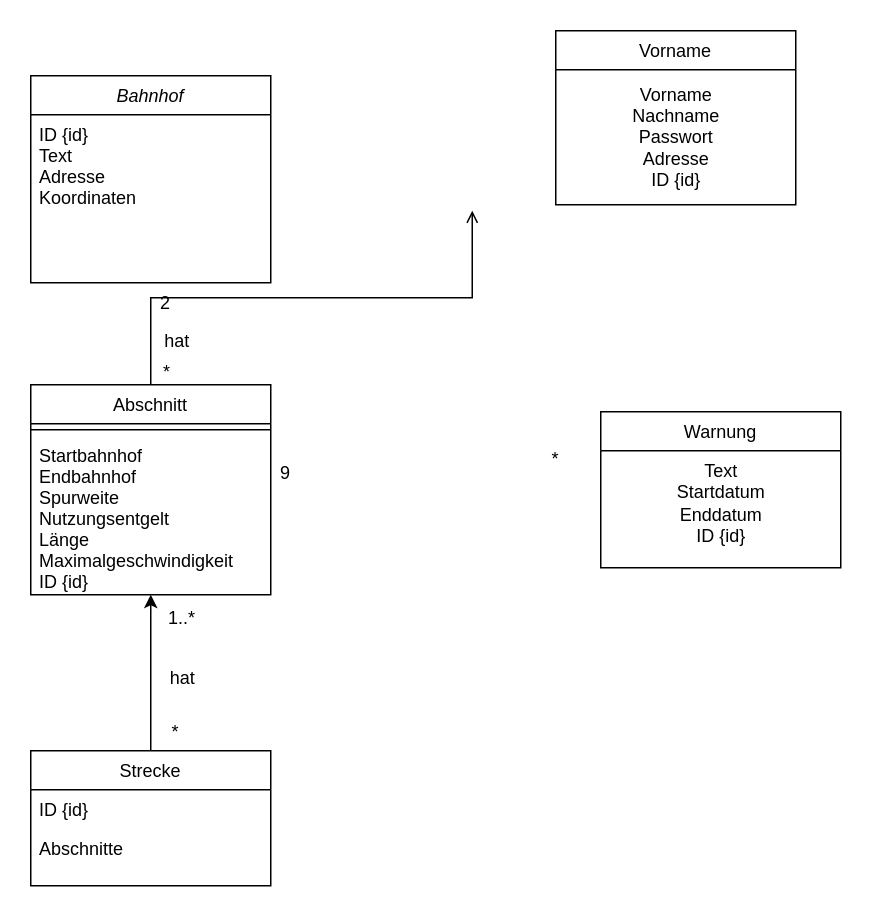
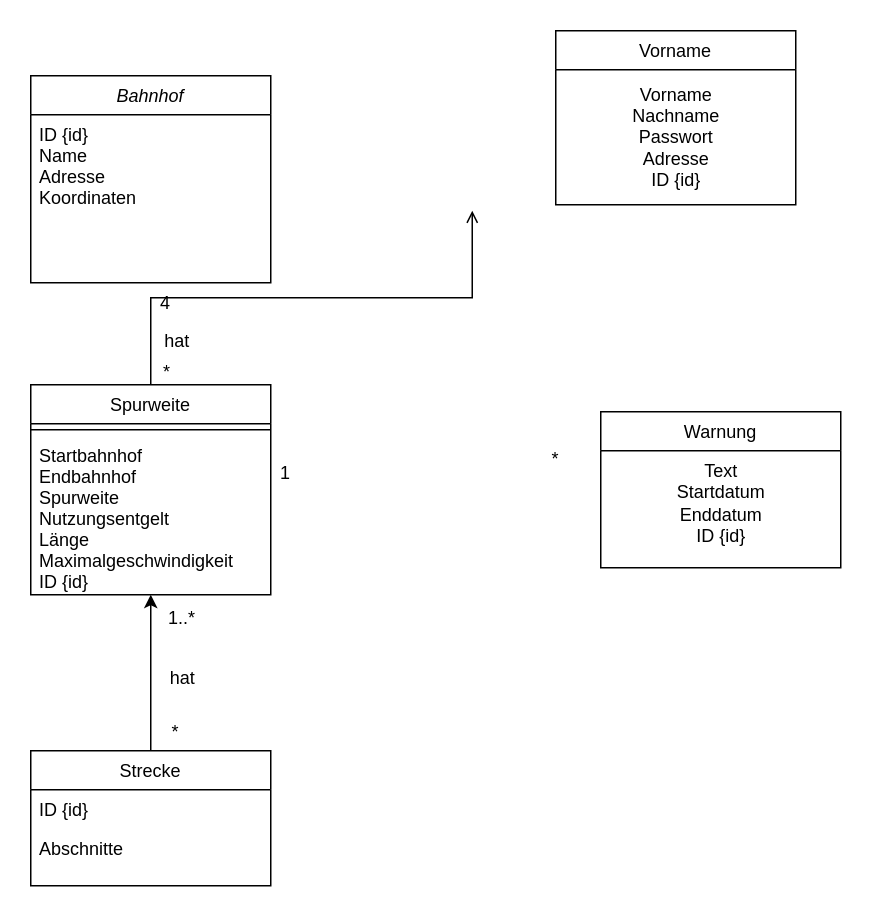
  <mxCell id="0" />
  <mxCell id="1" parent="0" />
  <mxCell id="2" value="Bahnhof" style="swimlane;fontStyle=2;align=center;verticalAlign=top;childLayout=stackLayout;horizontal=1;startSize=26;horizontalStack=0;resizeParent=1;resizeLast=0;collapsible=1;marginBottom=0;rounded=0;shadow=0;strokeWidth=1;" parent="1" vertex="1"><mxGeometry x="20" y="50" width="160" height="138" as="geometry"><mxRectangle x="230" y="140" width="160" height="26" as="alternateBounds" /></mxGeometry></mxCell>
- <mxCell id="3" value="ID {id}&#10;Text&#10;Adresse&#10;Koordinaten" style="text;align=left;verticalAlign=top;spacingLeft=4;spacingRight=4;overflow=hidden;rotatable=0;points=[[0,0.5],[1,0.5]];portConstraint=eastwest;" parent="2" vertex="1"><mxGeometry y="26" width="160" height="74" as="geometry" /></mxCell>
- <mxCell id="4" value="Abschnitt" style="swimlane;fontStyle=0;align=center;verticalAlign=top;childLayout=stackLayout;horizontal=1;startSize=26;horizontalStack=0;resizeParent=1;resizeLast=0;collapsible=1;marginBottom=0;rounded=0;shadow=0;strokeWidth=1;" parent="1" vertex="1"><mxGeometry x="20" y="256" width="160" height="140" as="geometry"><mxRectangle x="130" y="380" width="160" height="26" as="alternateBounds" /></mxGeometry></mxCell>
+ <mxCell id="3" value="ID {id}&#10;Name&#10;Adresse&#10;Koordinaten" style="text;align=left;verticalAlign=top;spacingLeft=4;spacingRight=4;overflow=hidden;rotatable=0;points=[[0,0.5],[1,0.5]];portConstraint=eastwest;" parent="2" vertex="1"><mxGeometry y="26" width="160" height="74" as="geometry" /></mxCell>
+ <mxCell id="4" value="Spurweite" style="swimlane;fontStyle=0;align=center;verticalAlign=top;childLayout=stackLayout;horizontal=1;startSize=26;horizontalStack=0;resizeParent=1;resizeLast=0;collapsible=1;marginBottom=0;rounded=0;shadow=0;strokeWidth=1;" parent="1" vertex="1"><mxGeometry x="20" y="256" width="160" height="140" as="geometry"><mxRectangle x="130" y="380" width="160" height="26" as="alternateBounds" /></mxGeometry></mxCell>
  <mxCell id="5" value="" style="line;html=1;strokeWidth=1;align=left;verticalAlign=middle;spacingTop=-1;spacingLeft=3;spacingRight=3;rotatable=0;labelPosition=right;points=[];portConstraint=eastwest;" parent="4" vertex="1"><mxGeometry y="26" width="160" height="8" as="geometry" /></mxCell>
  <mxCell id="6" value="Startbahnhof&#10;Endbahnhof&#10;Spurweite&#10;Nutzungsentgelt&#10;Länge&#10;Maximalgeschwindigkeit&#10;ID {id}" style="text;align=left;verticalAlign=top;spacingLeft=4;spacingRight=4;overflow=hidden;rotatable=0;points=[[0,0.5],[1,0.5]];portConstraint=eastwest;" parent="4" vertex="1"><mxGeometry y="34" width="160" height="106" as="geometry" /></mxCell>
  <mxCell id="7" value="Warnung" style="swimlane;fontStyle=0;align=center;verticalAlign=top;childLayout=stackLayout;horizontal=1;startSize=26;horizontalStack=0;resizeParent=1;resizeLast=0;collapsible=1;marginBottom=0;rounded=0;shadow=0;strokeWidth=1;" parent="1" vertex="1"><mxGeometry x="400" y="274" width="160" height="104" as="geometry"><mxRectangle x="340" y="380" width="170" height="26" as="alternateBounds" /></mxGeometry></mxCell>
  <mxCell id="8" value="Text&lt;br&gt;Startdatum&lt;br&gt;Enddatum&lt;br&gt;ID {id}" style="text;html=1;align=center;verticalAlign=middle;resizable=0;points=[];autosize=1;strokeColor=none;fillColor=none;" vertex="1" parent="7"><mxGeometry y="26" width="160" height="70" as="geometry" /></mxCell>
  <mxCell id="9" value="Strecke" style="swimlane;fontStyle=0;align=center;verticalAlign=top;childLayout=stackLayout;horizontal=1;startSize=26;horizontalStack=0;resizeParent=1;resizeLast=0;collapsible=1;marginBottom=0;rounded=0;shadow=0;strokeWidth=1;" parent="1" vertex="1"><mxGeometry x="20" y="500" width="160" height="90" as="geometry"><mxRectangle x="550" y="140" width="160" height="26" as="alternateBounds" /></mxGeometry></mxCell>
  <mxCell id="10" value="ID {id}" style="text;align=left;verticalAlign=top;spacingLeft=4;spacingRight=4;overflow=hidden;rotatable=0;points=[[0,0.5],[1,0.5]];portConstraint=eastwest;" parent="9" vertex="1"><mxGeometry y="26" width="160" height="26" as="geometry" /></mxCell>
  <mxCell id="11" value="Abschnitte" style="text;align=left;verticalAlign=top;spacingLeft=4;spacingRight=4;overflow=hidden;rotatable=0;points=[[0,0.5],[1,0.5]];portConstraint=eastwest;rounded=0;shadow=0;html=0;" parent="9" vertex="1"><mxGeometry y="52" width="160" height="26" as="geometry" /></mxCell>
  <mxCell id="12" value="" style="endArrow=classic;shadow=0;strokeWidth=1;rounded=0;endFill=1;edgeStyle=elbowEdgeStyle;elbow=vertical;exitX=0.5;exitY=0;exitDx=0;exitDy=0;entryX=0.5;entryY=1;entryDx=0;entryDy=0;" parent="1" source="9" target="4" edge="1"><mxGeometry x="0.5" y="41" relative="1" as="geometry"><mxPoint x="100" y="400" as="sourcePoint" /><mxPoint x="50" y="394" as="targetPoint" /><mxPoint x="-40" y="32" as="offset" /></mxGeometry></mxCell>
  <mxCell id="13" value="1..*" style="resizable=0;align=left;verticalAlign=bottom;labelBackgroundColor=none;fontSize=12;" parent="12" connectable="0" vertex="1"><mxGeometry x="-1" relative="1" as="geometry"><mxPoint x="10" y="-80" as="offset" /></mxGeometry></mxCell>
  <mxCell id="14" value="*" style="resizable=0;align=right;verticalAlign=bottom;labelBackgroundColor=none;fontSize=12;" parent="12" connectable="0" vertex="1"><mxGeometry x="1" relative="1" as="geometry"><mxPoint x="20" y="100" as="offset" /></mxGeometry></mxCell>
  <mxCell id="15" value="hat" style="text;html=1;resizable=0;points=[];;align=center;verticalAlign=middle;labelBackgroundColor=none;rounded=0;shadow=0;strokeWidth=1;fontSize=12;" parent="12" vertex="1" connectable="0"><mxGeometry x="0.5" y="49" relative="1" as="geometry"><mxPoint x="69" y="29" as="offset" /></mxGeometry></mxCell>
- <mxCell id="16" value="2" style="resizable=0;align=right;verticalAlign=bottom;labelBackgroundColor=none;fontSize=12;" parent="1" connectable="0" vertex="1"><mxGeometry x="314.333" y="140" as="geometry"><mxPoint x="-200" y="70" as="offset" /></mxGeometry></mxCell>
+ <mxCell id="16" value="4" style="resizable=0;align=right;verticalAlign=bottom;labelBackgroundColor=none;fontSize=12;" parent="1" connectable="0" vertex="1"><mxGeometry x="314.333" y="140" as="geometry"><mxPoint x="-200" y="70" as="offset" /></mxGeometry></mxCell>
  <mxCell id="17" value="*" style="resizable=0;align=right;verticalAlign=bottom;labelBackgroundColor=none;fontSize=12;" parent="1" connectable="0" vertex="1"><mxGeometry x="321.333" y="143" as="geometry"><mxPoint x="-207" y="113" as="offset" /></mxGeometry></mxCell>
  <mxCell id="18" value="hat&amp;nbsp;" style="text;html=1;resizable=0;points=[];;align=center;verticalAlign=middle;labelBackgroundColor=none;rounded=0;shadow=0;strokeWidth=1;fontSize=12;" parent="1" vertex="1" connectable="0"><mxGeometry x="103.002" y="226.004" as="geometry"><mxPoint x="15" as="offset" /></mxGeometry></mxCell>
  <mxCell id="19" value="" style="endArrow=open;shadow=0;strokeWidth=1;rounded=0;endFill=1;edgeStyle=elbowEdgeStyle;elbow=vertical;exitX=0.5;exitY=0;exitDx=0;exitDy=0;" parent="1" source="4" target="16" edge="1"><mxGeometry x="0.5" y="41" relative="1" as="geometry"><mxPoint x="190" y="129" as="sourcePoint" /><mxPoint x="318" y="129" as="targetPoint" /><mxPoint x="-40" y="32" as="offset" /></mxGeometry></mxCell>
- <mxCell id="20" value="9" style="text;html=1;strokeColor=none;fillColor=none;align=center;verticalAlign=middle;whiteSpace=wrap;rounded=0;" vertex="1" parent="1"><mxGeometry x="160" y="300" width="60" height="30" as="geometry" /></mxCell>
+ <mxCell id="20" value="1" style="text;html=1;strokeColor=none;fillColor=none;align=center;verticalAlign=middle;whiteSpace=wrap;rounded=0;" vertex="1" parent="1"><mxGeometry x="160" y="300" width="60" height="30" as="geometry" /></mxCell>
  <mxCell id="21" value="*" style="text;html=1;strokeColor=none;fillColor=none;align=center;verticalAlign=middle;whiteSpace=wrap;rounded=0;" vertex="1" parent="1"><mxGeometry x="340" y="291" width="60" height="30" as="geometry" /></mxCell>
  <mxCell id="22" value="Vorname" style="swimlane;fontStyle=0;align=center;verticalAlign=top;childLayout=stackLayout;horizontal=1;startSize=26;horizontalStack=0;resizeParent=1;resizeLast=0;collapsible=1;marginBottom=0;rounded=0;shadow=0;strokeWidth=1;" vertex="1" parent="1"><mxGeometry x="370" y="20" width="160" height="116" as="geometry"><mxRectangle x="340" y="380" width="170" height="26" as="alternateBounds" /></mxGeometry></mxCell>
  <mxCell id="23" value="Vorname&lt;br&gt;Nachname&lt;br&gt;Passwort&lt;br&gt;Adresse&lt;br&gt;ID {id}" style="text;html=1;align=center;verticalAlign=middle;resizable=0;points=[];autosize=1;strokeColor=none;fillColor=none;" vertex="1" parent="22"><mxGeometry y="26" width="160" height="90" as="geometry" /></mxCell>
